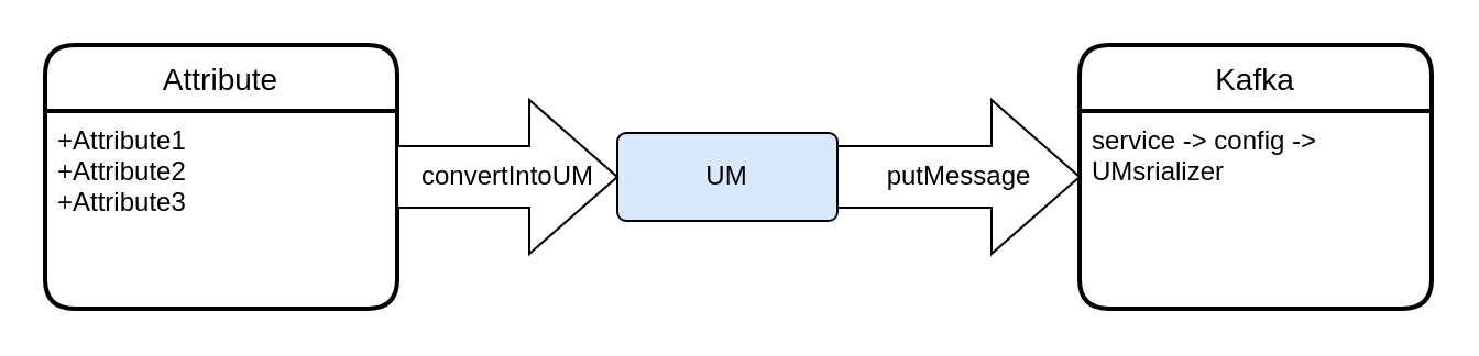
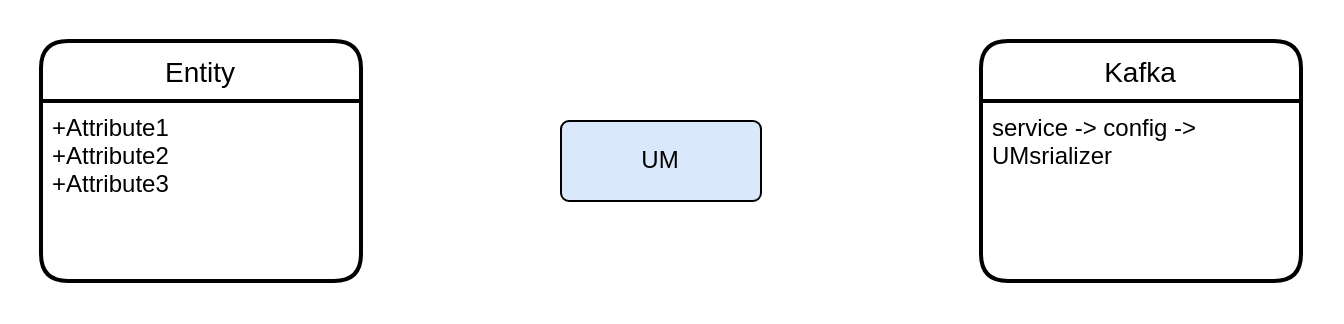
  <mxCell id="0" />
  <mxCell id="1" parent="0" />
  <mxCell id="2" value="Kafka" style="swimlane;childLayout=stackLayout;horizontal=1;startSize=30;horizontalStack=0;rounded=1;fontSize=14;fontStyle=0;strokeWidth=2;resizeParent=0;resizeLast=1;shadow=0;dashed=0;align=center;" vertex="1" parent="1"><mxGeometry x="490" y="20" width="160" height="120" as="geometry" /></mxCell>
  <mxCell id="3" value="service -&gt; config -&gt; &#10;UMsrializer" style="align=left;strokeColor=none;fillColor=none;spacingLeft=4;fontSize=12;verticalAlign=top;resizable=0;rotatable=0;part=1;" vertex="1" parent="2"><mxGeometry y="30" width="160" height="90" as="geometry" /></mxCell>
- <mxCell id="4" value="putMessage" style="html=1;shadow=0;dashed=0;align=center;verticalAlign=middle;shape=mxgraph.arrows2.arrow;dy=0.6;dx=40;notch=0;" vertex="1" parent="1"><mxGeometry x="380" y="45" width="110" height="70" as="geometry" /></mxCell>
  <mxCell id="5" value="UM" style="rounded=1;arcSize=10;whiteSpace=wrap;html=1;align=center;fillColor=#dae8fc;" vertex="1" parent="1"><mxGeometry x="280" y="60" width="100" height="40" as="geometry" /></mxCell>
- <mxCell id="6" value="Attribute" style="swimlane;childLayout=stackLayout;horizontal=1;startSize=30;horizontalStack=0;rounded=1;fontSize=14;fontStyle=0;strokeWidth=2;resizeParent=0;resizeLast=1;shadow=0;dashed=0;align=center;" vertex="1" parent="1"><mxGeometry x="20" y="20" width="160" height="120" as="geometry" /></mxCell>
+ <mxCell id="6" value="Entity" style="swimlane;childLayout=stackLayout;horizontal=1;startSize=30;horizontalStack=0;rounded=1;fontSize=14;fontStyle=0;strokeWidth=2;resizeParent=0;resizeLast=1;shadow=0;dashed=0;align=center;" vertex="1" parent="1"><mxGeometry x="20" y="20" width="160" height="120" as="geometry" /></mxCell>
  <mxCell id="7" value="+Attribute1&#10;+Attribute2&#10;+Attribute3" style="align=left;strokeColor=none;fillColor=none;spacingLeft=4;fontSize=12;verticalAlign=top;resizable=0;rotatable=0;part=1;" vertex="1" parent="6"><mxGeometry y="30" width="160" height="90" as="geometry" /></mxCell>
- <mxCell id="8" value="convertIntoUM" style="html=1;shadow=0;dashed=0;align=center;verticalAlign=middle;shape=mxgraph.arrows2.arrow;dy=0.6;dx=40;notch=0;" vertex="1" parent="1"><mxGeometry x="180" y="45" width="100" height="70" as="geometry" /></mxCell>
